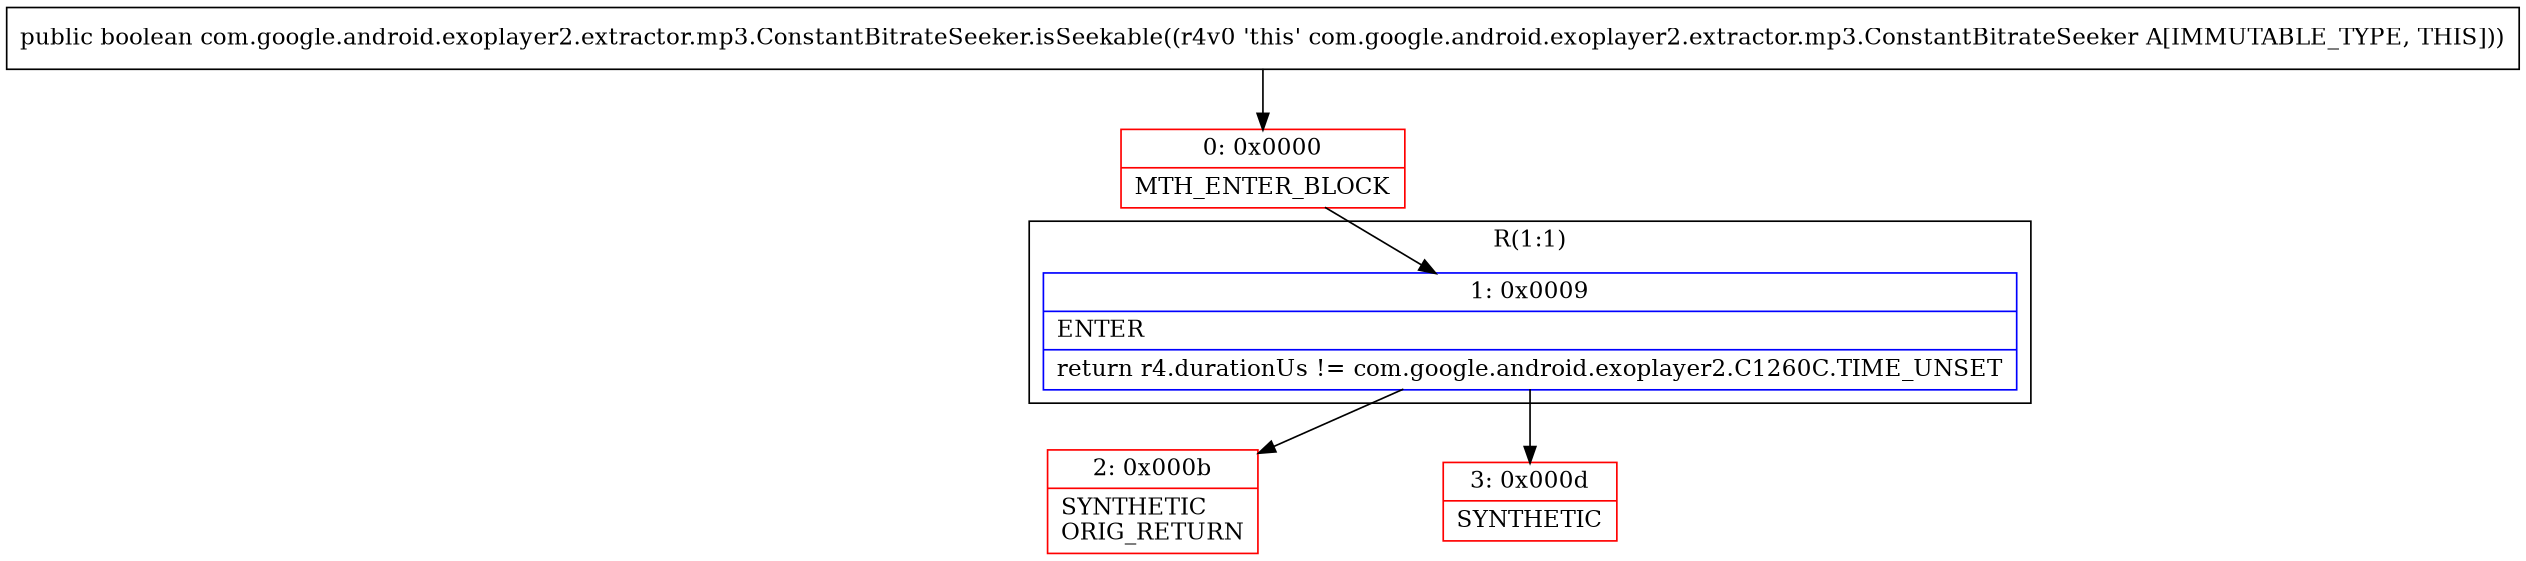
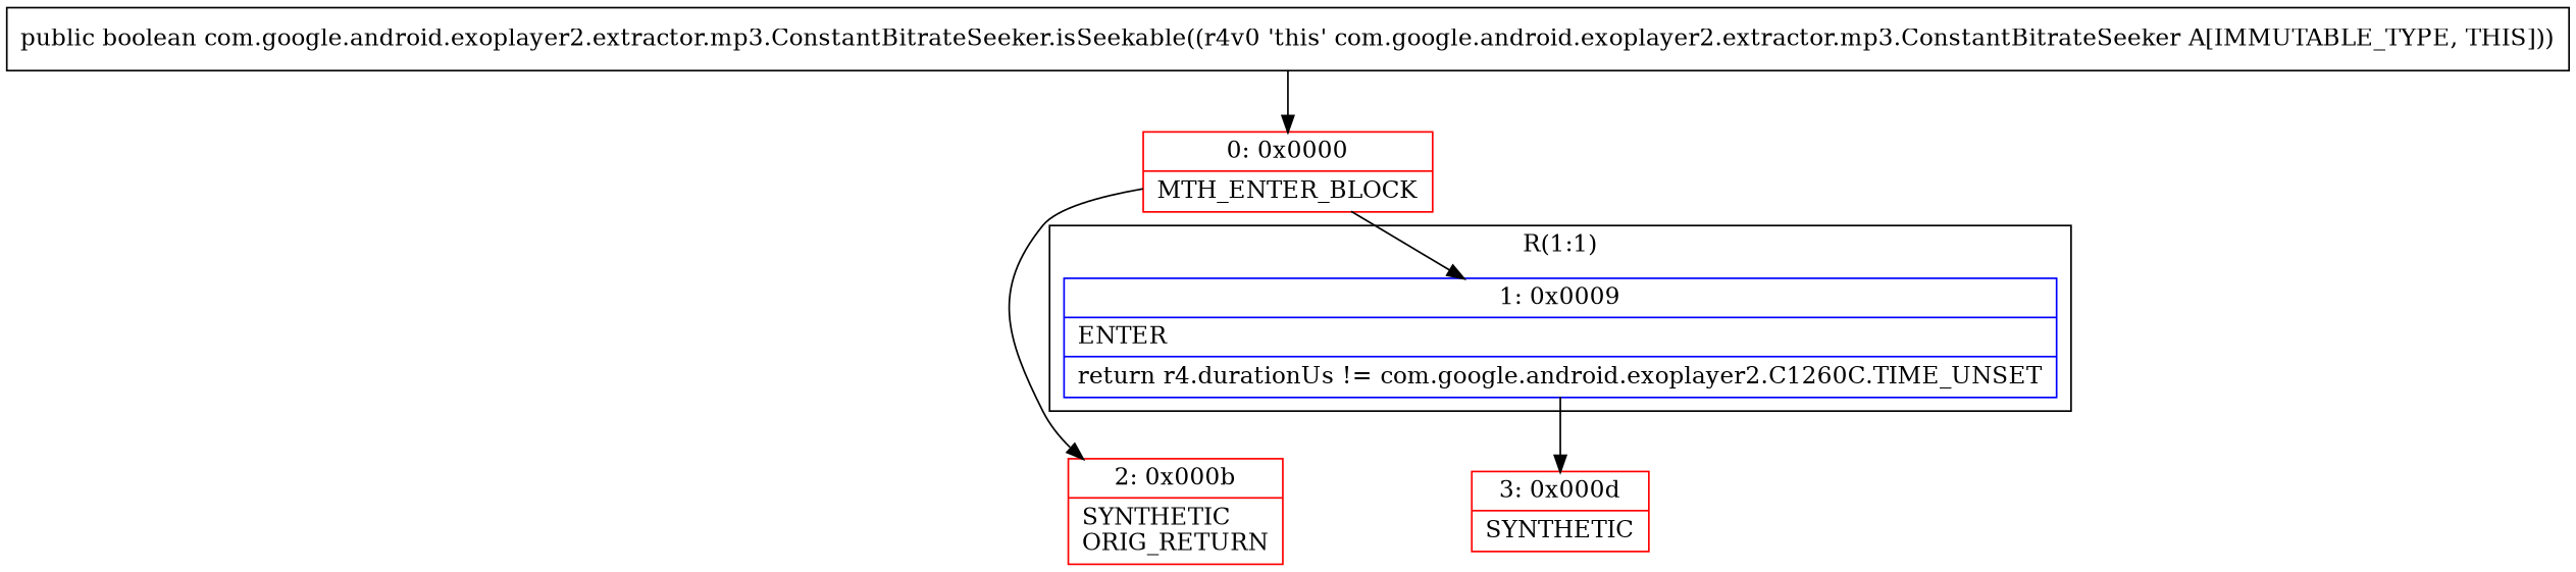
  digraph {
    node [color=red shape=record]
    n1 [color=blue label="{1\:\ 0x0009|ENTER\l|return r4.durationUs != com.google.android.exoplayer2.C1260C.TIME_UNSET\l}"]
    n2 [label="{2\:\ 0x000b|SYNTHETIC\lORIG_RETURN\l}"]
    n3 [label="{3\:\ 0x000d|SYNTHETIC\l}"]
    n4 [label="{0\:\ 0x0000|MTH_ENTER_BLOCK\l}"]
    n5 [label="{public boolean com.google.android.exoplayer2.extractor.mp3.ConstantBitrateSeeker.isSeekable((r4v0 'this' com.google.android.exoplayer2.extractor.mp3.ConstantBitrateSeeker A[IMMUTABLE_TYPE, THIS])) }" color=""]
    subgraph cluster_1 {
      label="R(1:1)"
      n1
    }
-   n1 -> n2
+   n4 -> n2
    n1 -> n3
    n4 -> n1
    n5 -> n4
  }
